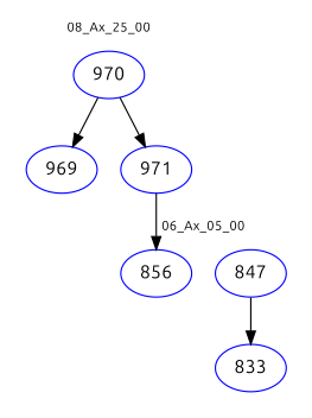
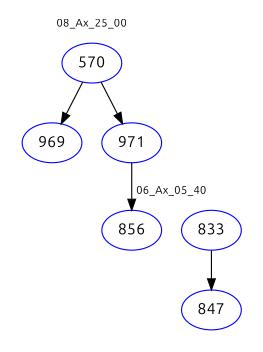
  digraph {
    fontname=Ubuntu
    node [color=blue fontname=Ubuntu]
    edge [color=black fontname=Ubuntu]
-   n1 [label=970]
+   n1 [label=570]
    n2 [label=969]
    n3 [label=971]
    n4 [label=847]
    n5 [label=833]
    n6 [label=856]
    subgraph cluster_1 {
      color=white
      fontsize=10
      label="08_Ax_25_00"
      n1
      n2
      n3
    }
    subgraph cluster_2 {
      color=white
      fontsize=10
-     label="06_Ax_05_00"
+     label="06_Ax_05_40"
      n4
      n5
      n6
    }
    n1 -> n2
    n1 -> n3
    n3 -> n6
-   n4 -> n5
+   n5 -> n4
  }
